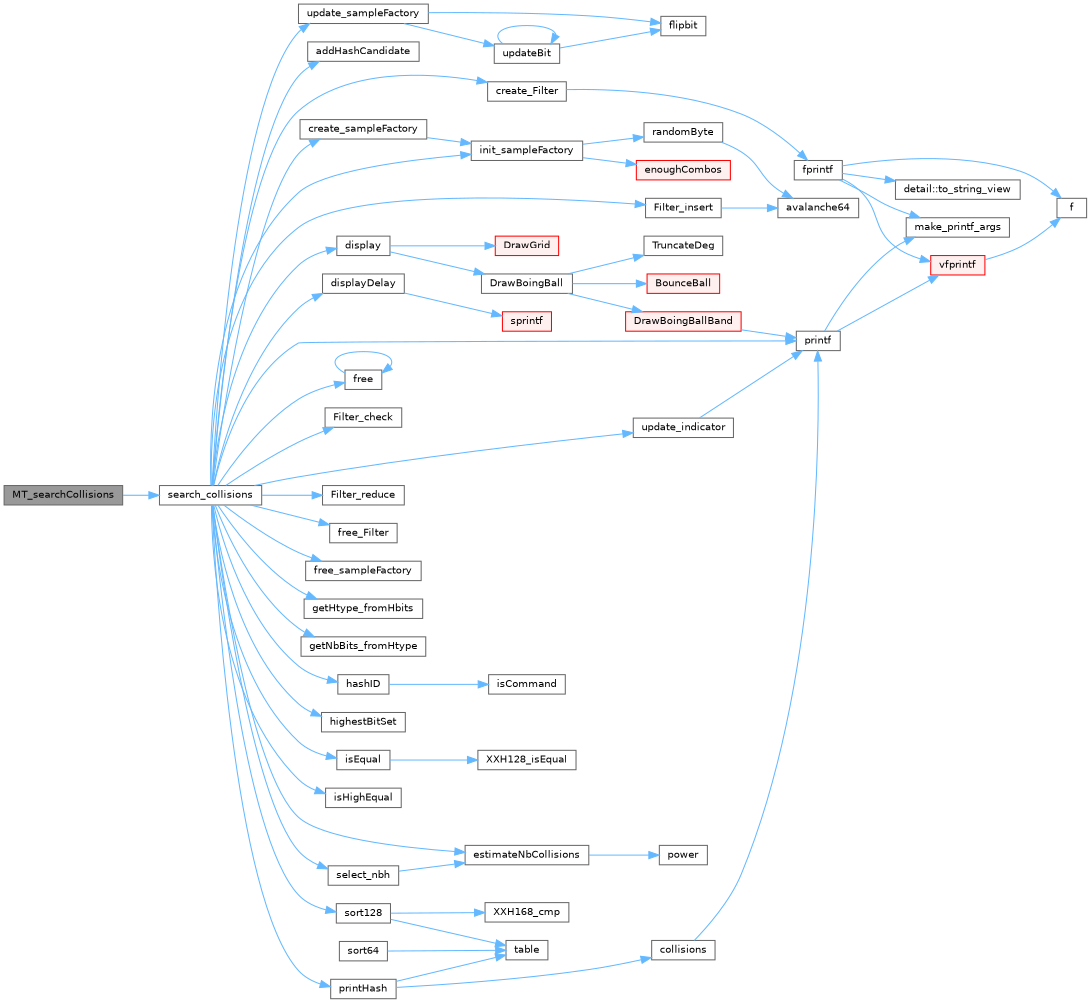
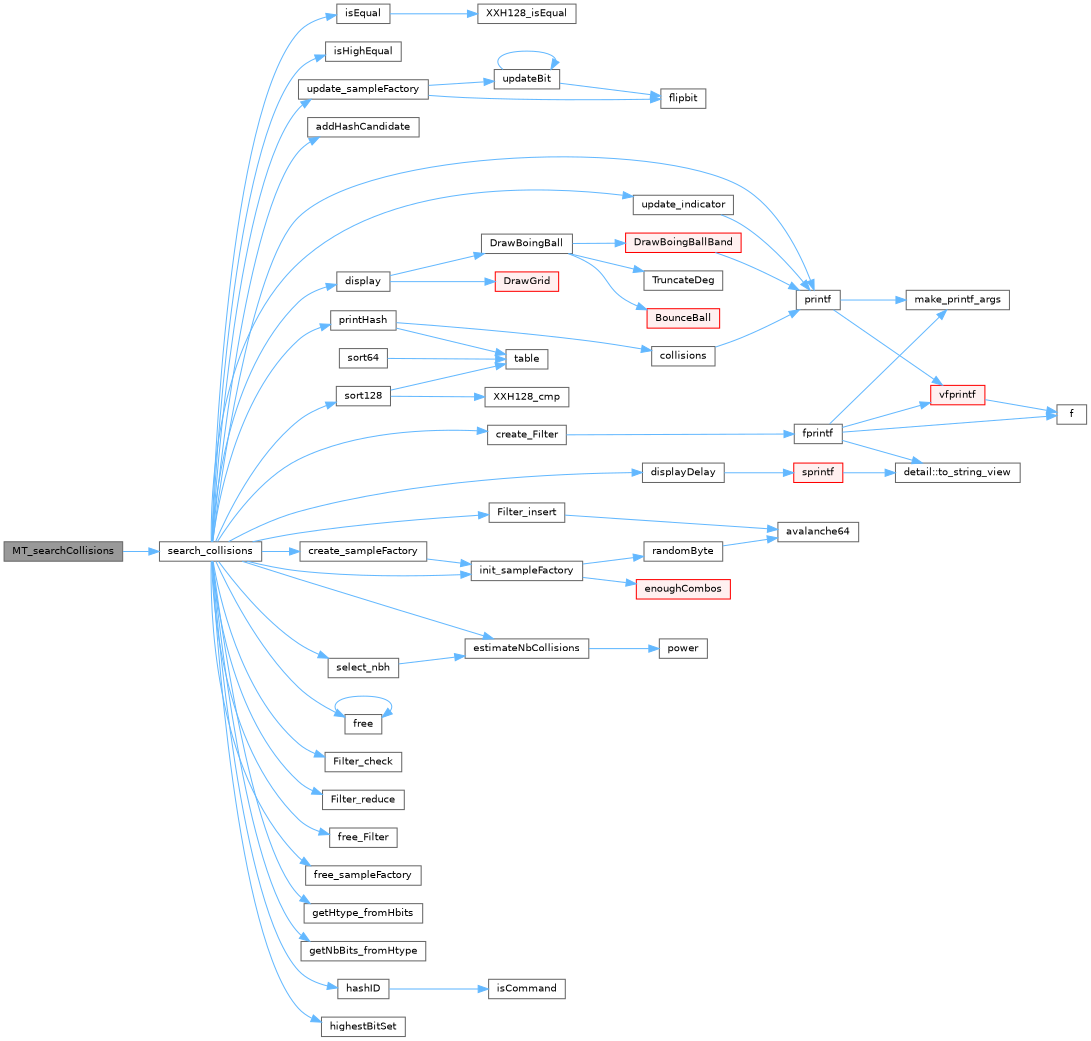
  digraph {
    rankdir=LR
    node [color=grey40 fillcolor=white fontname=Helvetica fontsize=10 shape=box style=filled]
    edge [color=steelblue1 fontname=Helvetica fontsize=10 labelfontname=Helvetica labelfontsize=10 style=solid]
    n1 [color=gray40 fillcolor=grey60 fontcolor=black height=0.2 label=MT_searchCollisions width=0.4]
    n2 [height=0.2 label=search_collisions width=0.4]
    n3 [height=0.2 label=addHashCandidate width=0.4]
    n4 [height=0.2 label=create_Filter width=0.4]
    n5 [height=0.2 label=create_sampleFactory width=0.4]
    n6 [height=0.2 label=init_sampleFactory width=0.4]
    n7 [height=0.2 label=display width=0.4]
    n8 [height=0.2 label=printf width=0.4]
    n9 [height=0.2 label=displayDelay width=0.4]
    n10 [height=0.2 label=estimateNbCollisions width=0.4]
    n11 [height=0.2 label=free width=0.4]
    n12 [height=0.2 label=Filter_check width=0.4]
    n13 [height=0.2 label=Filter_insert width=0.4]
    n14 [height=0.2 label=Filter_reduce width=0.4]
    n15 [height=0.2 label=free_Filter width=0.4]
    n16 [height=0.2 label=free_sampleFactory width=0.4]
    n17 [height=0.2 label=getHtype_fromHbits width=0.4]
    n18 [height=0.2 label=getNbBits_fromHtype width=0.4]
    n19 [height=0.2 label=hashID width=0.4]
    n20 [height=0.2 label=highestBitSet width=0.4]
    n21 [height=0.2 label=isEqual width=0.4]
    n22 [height=0.2 label=isHighEqual width=0.4]
    n23 [height=0.2 label=printHash width=0.4]
    n24 [height=0.2 label=select_nbh width=0.4]
    n25 [height=0.2 label=sort128 width=0.4]
    n26 [height=0.2 label=update_indicator width=0.4]
    n27 [height=0.2 label=update_sampleFactory width=0.4]
    n28 [height=0.2 label=fprintf width=0.4]
    n29 [color=red fillcolor="#FFF0F0" height=0.2 label=enoughCombos width=0.4]
    n30 [height=0.2 label=randomByte width=0.4]
    n31 [height=0.2 label=DrawBoingBall width=0.4]
    n32 [color=red fillcolor="#FFF0F0" height=0.2 label=DrawGrid width=0.4]
    n33 [height=0.2 label=make_printf_args width=0.4]
    n34 [color=red fillcolor="#FFF0F0" height=0.2 label=vfprintf width=0.4]
    n35 [color=red fillcolor="#FFF0F0" height=0.2 label=sprintf width=0.4]
    n36 [height=0.2 label=power width=0.4]
    n37 [height=0.2 label=avalanche64 width=0.4]
    n38 [height=0.2 label=isCommand width=0.4]
    n39 [height=0.2 label=XXH128_isEqual width=0.4]
    n40 [height=0.2 label=collisions width=0.4]
    n41 [height=0.2 label=table width=0.4]
-   n42 [height=0.2 label=XXH168_cmp width=0.4]
+   n42 [height=0.2 label=XXH128_cmp width=0.4]
    n43 [height=0.2 label=sort64 width=0.4]
    n44 [height=0.2 label=flipbit width=0.4]
    n45 [height=0.2 label=updateBit width=0.4]
    n46 [height=0.2 label=f width=0.4]
    n47 [height=0.2 label="detail::to_string_view" width=0.4]
    n48 [color=red fillcolor="#FFF0F0" height=0.2 label=BounceBall width=0.4]
    n49 [color=red fillcolor="#FFF0F0" height=0.2 label=DrawBoingBallBand width=0.4]
    n50 [height=0.2 label=TruncateDeg width=0.4]
    n1 -> n2
    n2 -> n3
    n2 -> n4
    n2 -> n5
    n2 -> n6
    n2 -> n7
    n2 -> n8
    n2 -> n9
    n2 -> n10
    n2 -> n11
    n2 -> n12
    n2 -> n13
    n2 -> n14
    n2 -> n15
    n2 -> n16
    n2 -> n17
    n2 -> n18
    n2 -> n19
    n2 -> n20
    n2 -> n21
    n2 -> n22
    n2 -> n23
    n2 -> n24
    n2 -> n25
    n2 -> n26
    n2 -> n27
    n4 -> n28
    n5 -> n6
    n6 -> n29
    n6 -> n30
    n7 -> n31
    n7 -> n32
    n8 -> n33
    n8 -> n34
    n9 -> n35
    n10 -> n36
    n11 -> n11
    n13 -> n37
    n19 -> n38
    n21 -> n39
    n23 -> n40
    n23 -> n41
    n24 -> n10
    n25 -> n41
    n25 -> n42
    n26 -> n8
    n27 -> n44
    n27 -> n45
    n28 -> n33
    n28 -> n34
    n28 -> n46
    n28 -> n47
    n30 -> n37
    n31 -> n48
    n31 -> n49
    n31 -> n50
    n34 -> n46
+   n35 -> n47
    n40 -> n8
    n43 -> n41
    n45 -> n44
    n45 -> n45
    n49 -> n8
  }
